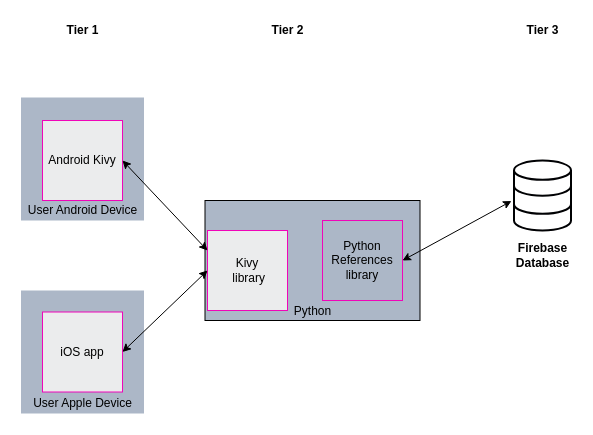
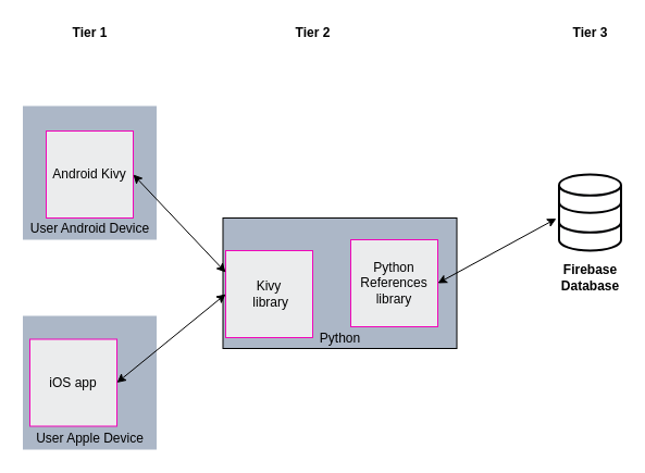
  <mxCell id="0" />
  <mxCell id="1" parent="0" />
  <mxCell id="2" value="&lt;br&gt;&lt;br&gt;&lt;br&gt;&lt;br&gt;&lt;br&gt;&lt;br&gt;&lt;br&gt;Python" style="rounded=0;whiteSpace=wrap;html=1;strokeColor=#000000;fillColor=#ACB7C7;" parent="1" vertex="1"><mxGeometry x="204.5" y="200" width="215" height="120" as="geometry" /></mxCell>
  <mxCell id="3" value="&lt;b&gt;Tier 3&lt;br&gt;&lt;/b&gt;" style="text;html=1;align=center;verticalAlign=middle;resizable=0;points=[];;autosize=1;" parent="1" vertex="1"><mxGeometry x="517" y="20" width="50" height="20" as="geometry" /></mxCell>
  <mxCell id="4" value="&lt;b&gt;Tier 2&lt;/b&gt;" style="text;html=1;align=center;verticalAlign=middle;resizable=0;points=[];;autosize=1;" parent="1" vertex="1"><mxGeometry x="262" y="20" width="50" height="20" as="geometry" /></mxCell>
  <mxCell id="5" value="&lt;b&gt;Tier 1&lt;/b&gt;" style="text;html=1;align=center;verticalAlign=middle;resizable=0;points=[];;autosize=1;" parent="1" vertex="1"><mxGeometry x="57" y="20" width="50" height="20" as="geometry" /></mxCell>
  <mxCell id="6" value="" style="html=1;verticalLabelPosition=bottom;align=center;labelBackgroundColor=#ffffff;verticalAlign=top;strokeWidth=2;strokeColor=#000103;shadow=0;dashed=0;shape=mxgraph.ios7.icons.data;fillColor=none;" parent="1" vertex="1"><mxGeometry x="513.5" y="160" width="57" height="70" as="geometry" /></mxCell>
  <mxCell id="7" value="&lt;b&gt;Firebase &lt;br&gt;Database&lt;/b&gt;" style="text;html=1;align=center;verticalAlign=middle;resizable=0;points=[];;autosize=1;direction=south;" parent="1" vertex="1"><mxGeometry x="527" y="220" width="30" height="70" as="geometry" /></mxCell>
- <mxCell id="8" value="Python References library" style="whiteSpace=wrap;html=1;aspect=fixed;strokeColor=#F005B9;fillColor=#acb7c7;" parent="1" vertex="1"><mxGeometry x="322" y="220" width="80" height="80" as="geometry" /></mxCell>
+ <mxCell id="8" value="Python References library" style="whiteSpace=wrap;html=1;aspect=fixed;strokeColor=#F005B9;fillColor=#EBECED;" parent="1" vertex="1"><mxGeometry x="322" y="220" width="80" height="80" as="geometry" /></mxCell>
  <mxCell id="9" value="&lt;br&gt;&lt;br&gt;&lt;br&gt;&lt;br&gt;&lt;br&gt;&lt;br&gt;&lt;br&gt;User Android Device" style="whiteSpace=wrap;html=1;aspect=fixed;strokeColor=none;fillColor=#ACB7C7;" parent="1" vertex="1"><mxGeometry x="20.5" y="97" width="123" height="123" as="geometry" /></mxCell>
  <mxCell id="10" value="Android Kivy" style="whiteSpace=wrap;html=1;aspect=fixed;strokeColor=#F005B9;fillColor=#EBECED;" parent="1" vertex="1"><mxGeometry x="42" y="120" width="80" height="80" as="geometry" /></mxCell>
  <mxCell id="11" value="&lt;br&gt;&lt;br&gt;&lt;br&gt;&lt;br&gt;&lt;br&gt;&lt;br&gt;&lt;br&gt;User Apple Device" style="whiteSpace=wrap;html=1;aspect=fixed;strokeColor=none;fillColor=#ACB7C7;" parent="1" vertex="1"><mxGeometry x="20.5" y="290" width="123" height="123" as="geometry" /></mxCell>
- <mxCell id="12" value="iOS app" style="whiteSpace=wrap;html=1;aspect=fixed;strokeColor=#F005B9;fillColor=#EBECED;" parent="1" vertex="1"><mxGeometry x="42" y="311.5" width="80" height="80" as="geometry" /></mxCell>
+ <mxCell id="12" value="iOS app" style="whiteSpace=wrap;html=1;aspect=fixed;strokeColor=#F005B9;fillColor=#EBECED;" parent="1" vertex="1"><mxGeometry x="27" y="311.5" width="80" height="80" as="geometry" /></mxCell>
  <mxCell id="13" value="Kivy&lt;br&gt;&amp;nbsp;library" style="whiteSpace=wrap;html=1;aspect=fixed;strokeColor=#F005B9;fillColor=#EBECED;" parent="1" vertex="1"><mxGeometry x="207" y="230" width="80" height="80" as="geometry" /></mxCell>
  <mxCell id="14" value="" style="endArrow=classic;startArrow=classic;html=1;exitX=1;exitY=0.5;exitDx=0;exitDy=0;entryX=-0.044;entryY=0.579;entryDx=0;entryDy=0;entryPerimeter=0;" parent="1" source="8" target="6" edge="1"><mxGeometry width="50" height="50" relative="1" as="geometry"><mxPoint x="442" y="390" as="sourcePoint" /><mxPoint x="492" y="340" as="targetPoint" /></mxGeometry></mxCell>
  <mxCell id="15" value="" style="endArrow=classic;startArrow=classic;html=1;exitX=1;exitY=0.5;exitDx=0;exitDy=0;entryX=0;entryY=0.5;entryDx=0;entryDy=0;" parent="1" source="12" target="13" edge="1"><mxGeometry width="50" height="50" relative="1" as="geometry"><mxPoint x="292" y="430" as="sourcePoint" /><mxPoint x="342" y="380" as="targetPoint" /></mxGeometry></mxCell>
  <mxCell id="16" value="" style="endArrow=classic;startArrow=classic;html=1;exitX=1;exitY=0.5;exitDx=0;exitDy=0;entryX=0;entryY=0.25;entryDx=0;entryDy=0;" parent="1" source="10" target="13" edge="1"><mxGeometry width="50" height="50" relative="1" as="geometry"><mxPoint x="121" y="127" as="sourcePoint" /><mxPoint x="362" y="360" as="targetPoint" /></mxGeometry></mxCell>
